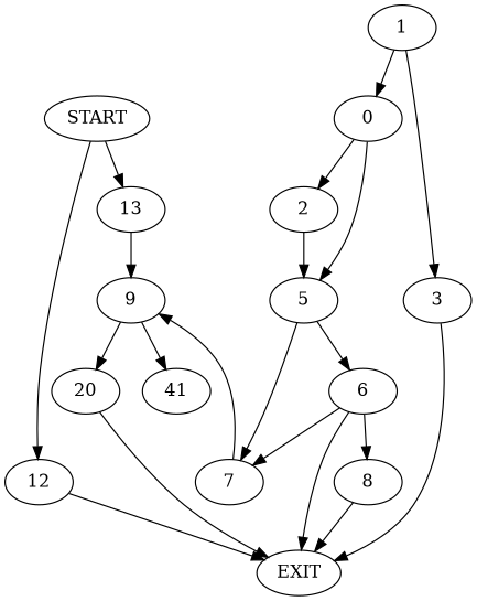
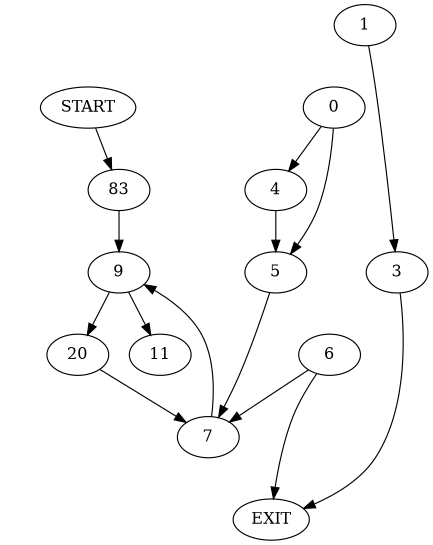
  digraph {
    n1 [label=START]
-   12
-   13
+   13 [label=83]
    n4 [label=0]
    1
    3
    n7 [label=EXIT]
    9
-   4 [label=2]
+   4
    5
    6
    7
-   8
    n14 [label=20]
-   11 [label=41]
-   n1 -> 12
+   11
    n1 -> 13
-   12 -> n7
    13 -> 9
    n4 -> 4
    n4 -> 5
-   1 -> n4
    1 -> 3
    3 -> n7
    9 -> n14
    9 -> 11
    4 -> 5
-   5 -> 6
    5 -> 7
    6 -> n7
    6 -> 7
-   6 -> 8
    7 -> 9
-   8 -> n7
-   n14 -> n7
+   n14 -> 7
  }
